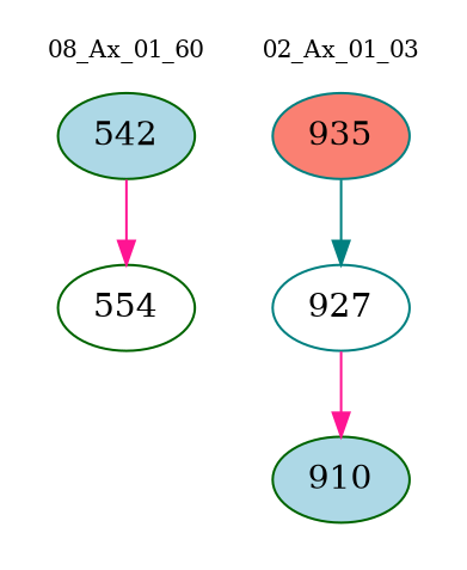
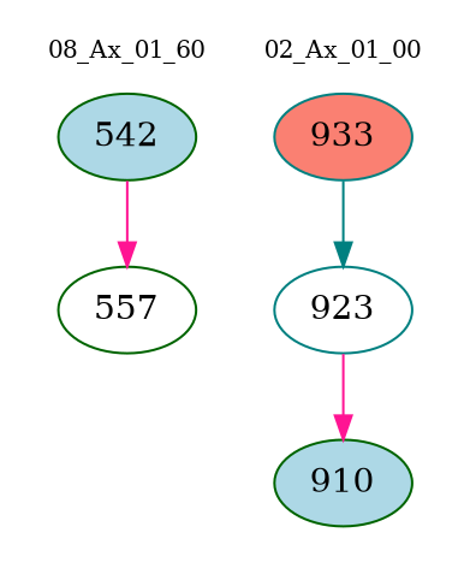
  digraph {
    node [color=darkgreen fillcolor=lightblue style=filled]
    edge [color=deeppink]
    n1 [label=542]
-   n2 [fillcolor=white label=554]
-   n3 [color=teal fillcolor=salmon label=935]
-   n4 [color=teal fillcolor=white label=927]
+   n2 [fillcolor=white label=557]
+   n3 [color=teal fillcolor=salmon label=933]
+   n4 [color=teal fillcolor=white label=923]
    n5 [label=910]
    subgraph cluster_1 {
      color=white
      fontsize=10
      label="08_Ax_01_60"
      n1
      n2
    }
    subgraph cluster_2 {
      color=white
      fontsize=10
-     label="02_Ax_01_03"
+     label="02_Ax_01_00"
      n3
      n4
      n5
    }
    n1 -> n2
    n3 -> n4 [color=teal]
    n4 -> n5
  }
